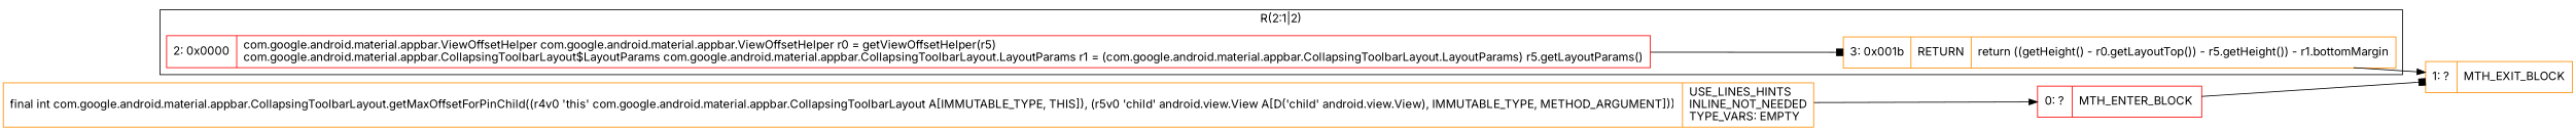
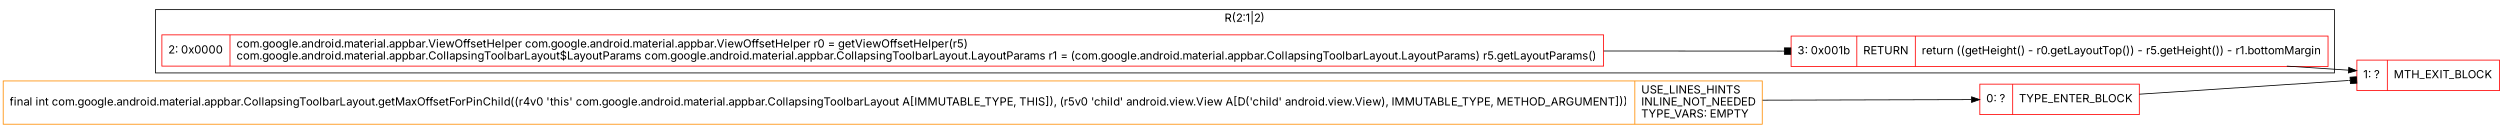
  digraph {
    fontname=Inter
    rankdir=LR
    node [color=darkorange fontname=Inter shape=record]
    edge [arrowhead=box fontname=Inter style=solid]
    n1 [color=red label="{2\:\ 0x0000|com.google.android.material.appbar.ViewOffsetHelper com.google.android.material.appbar.ViewOffsetHelper r0 = getViewOffsetHelper(r5)\lcom.google.android.material.appbar.CollapsingToolbarLayout$LayoutParams com.google.android.material.appbar.CollapsingToolbarLayout.LayoutParams r1 = (com.google.android.material.appbar.CollapsingToolbarLayout.LayoutParams) r5.getLayoutParams()\l}"]
-   n2 [label="{3\:\ 0x001b|RETURN\l|return ((getHeight() \- r0.getLayoutTop()) \- r5.getHeight()) \- r1.bottomMargin\l}"]
-   n3 [label="{1\:\ ?|MTH_EXIT_BLOCK\l}"]
-   n4 [color=red label="{0\:\ ?|MTH_ENTER_BLOCK\l}"]
+   n2 [color=red label="{3\:\ 0x001b|RETURN\l|return ((getHeight() \- r0.getLayoutTop()) \- r5.getHeight()) \- r1.bottomMargin\l}"]
+   n3 [color=red label="{1\:\ ?|MTH_EXIT_BLOCK\l}"]
+   n4 [color=red label="{0\:\ ?|TYPE_ENTER_BLOCK\l}"]
    n5 [label="{final int com.google.android.material.appbar.CollapsingToolbarLayout.getMaxOffsetForPinChild((r4v0 'this' com.google.android.material.appbar.CollapsingToolbarLayout A[IMMUTABLE_TYPE, THIS]), (r5v0 'child' android.view.View A[D('child' android.view.View), IMMUTABLE_TYPE, METHOD_ARGUMENT]))  | USE_LINES_HINTS\lINLINE_NOT_NEEDED\lTYPE_VARS: EMPTY\l}"]
    subgraph cluster_1 {
      label="R(2:1|2)"
      n1
      n2
    }
    n1 -> n2
    n2 -> n3 [arrowhead=normal]
    n4 -> n3
    n5 -> n4 [arrowhead=normal]
  }
